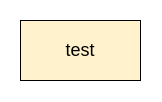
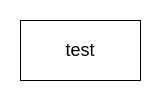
  <mxCell id="0" />
  <mxCell id="1" parent="0" />
- <mxCell id="2" value="&lt;font style=&quot;font-size: 18px&quot;&gt;test&lt;/font&gt;" style="rounded=0;whiteSpace=wrap;html=1;fillColor=#fff2cc;" vertex="1" parent="1"><mxGeometry x="20" y="20" width="120" height="60" as="geometry" /></mxCell>
+ <mxCell id="2" value="&lt;font style=&quot;font-size: 18px&quot;&gt;test&lt;/font&gt;" style="rounded=0;whiteSpace=wrap;html=1;" vertex="1" parent="1"><mxGeometry x="20" y="20" width="120" height="60" as="geometry" /></mxCell>
